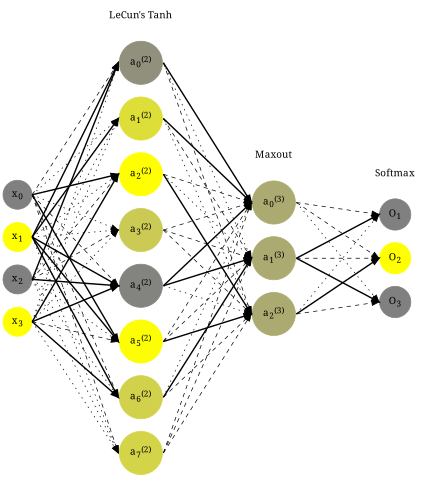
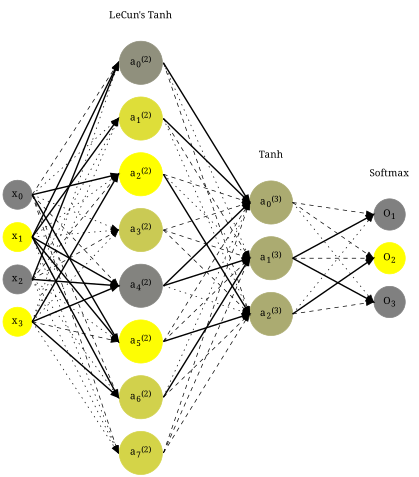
  digraph {
    rankdir=LR
    ranksep=1.4
    splines=false
    fontname="Noto Serif"
    node [color="0.1667, 0.0, 0.5" fillcolor="0.1667, 0.0, 0.5" shape=circle style=filled fontname="Noto Serif"]
    edge [headport=w style=dashed tailport=e fontname="Noto Serif"]
    n1 [label=<x<sub>0</sub>>]
    n2 [color="0.1667, 1.0, 1.0" fillcolor="0.1667, 1.0, 1.0" label=<x<sub>1</sub>>]
    n3 [label=<x<sub>2</sub>>]
    n4 [color="0.1667, 1.0, 1.0" fillcolor="0.1667, 1.0, 1.0" label=<x<sub>3</sub>>]
    n5 [color="0.1667, 0.128788, 0.564394" fillcolor="0.1667, 0.128788, 0.564394" label=<a<sub>0</sub><sup>(2)</sup>>]
    n6 [color="0.1667, 0.740744, 0.870372" fillcolor="0.1667, 0.740744, 0.870372" label=<a<sub>1</sub><sup>(2)</sup>>]
    n7 [color="0.1667, 1.389881, 1.194940" fillcolor="0.1667, 1.389881, 1.194940" label=<a<sub>2</sub><sup>(2)</sup>>]
    n8 [color="0.1667, 0.582912, 0.791456" fillcolor="0.1667, 0.582912, 0.791456" label=<a<sub>3</sub><sup>(2)</sup>>]
    n9 [color="0.1667, 0.023937, 0.511968" fillcolor="0.1667, 0.023937, 0.511968" label=<a<sub>4</sub><sup>(2)</sup>>]
    n10 [color="0.1667, 0.981665, 0.990833" fillcolor="0.1667, 0.981665, 0.990833" label=<a<sub>5</sub><sup>(2)</sup>>]
    n11 [color="0.1667, 0.633384, 0.816692" fillcolor="0.1667, 0.633384, 0.816692" label=<a<sub>6</sub><sup>(2)</sup>>]
    n12 [color="0.1667, 0.656652, 0.828326" fillcolor="0.1667, 0.656652, 0.828326" label=<a<sub>7</sub><sup>(2)</sup>>]
    n13 [color="0.1667, 0.341722, 0.670861" fillcolor="0.1667, 0.341722, 0.670861" label=<a<sub>0</sub><sup>(3)</sup>>]
    n14 [color="0.1667, 0.341722, 0.670861" fillcolor="0.1667, 0.341722, 0.670861" label=<a<sub>1</sub><sup>(3)</sup>>]
    n15 [color="0.1667, 0.341722, 0.670861" fillcolor="0.1667, 0.341722, 0.670861" label=<a<sub>2</sub><sup>(3)</sup>>]
    n16 [label=<O<sub>1</sub>>]
    n17 [color="0.1667, 1.0, 1.0" fillcolor="0.1667, 1.0, 1.0" label=<O<sub>2</sub>>]
    n18 [label=<O<sub>3</sub>>]
    n19 [label="LeCun's Tanh" shape=plaintext color="" fillcolor="" style=""]
-   n20 [label=Maxout shape=plaintext color="" fillcolor="" style=""]
+   n20 [label=Tanh shape=plaintext color="" fillcolor="" style=""]
    n21 [label=Softmax shape=plaintext color="" fillcolor="" style=""]
    subgraph sub_1 {
      n1
    }
    subgraph sub_2 {
      n2
    }
    subgraph sub_3 {
      n3
    }
    subgraph sub_4 {
      n4
    }
    subgraph sub_5 {
      n5
    }
    subgraph sub_6 {
      n6
    }
    subgraph sub_7 {
      n7
    }
    subgraph sub_8 {
      n8
    }
    subgraph sub_9 {
      n9
    }
    subgraph sub_10 {
      n10
    }
    subgraph sub_11 {
      n11
    }
    subgraph sub_12 {
      n12
    }
    subgraph sub_13 {
      n13
    }
    subgraph sub_14 {
      n14
    }
    subgraph sub_15 {
      n15
    }
    subgraph sub_16 {
      n16
    }
    subgraph sub_17 {
      n17
    }
    subgraph sub_18 {
      n18
    }
    subgraph sub_19 {
      rank=same
      n1
      n2
      n3
      n4
    }
    subgraph sub_20 {
      rank=same
      n5
      n6
      n7
      n8
      n9
      n10
      n11
      n12
    }
    subgraph sub_21 {
      rank=same
      n13
      n14
      n15
    }
    subgraph sub_22 {
      rank=same
      n16
      n17
      n18
    }
    subgraph sub_23 {
      rank=same
      n5
      n19
    }
    subgraph sub_24 {
      rank=same
      n13
      n20
    }
    subgraph sub_25 {
      rank=same
      n16
      n21
    }
    n1 -> n2 [style=invis]
    n1 -> n5
    n1 -> n6 [style=dotted]
    n1 -> n7 [style=bold]
    n1 -> n8 [style=dotted]
    n1 -> n9
    n1 -> n10 [style=bold]
    n1 -> n11
    n1 -> n12
    n2 -> n3 [style=invis]
    n2 -> n5 [style=bold]
    n2 -> n6 [style=bold]
    n2 -> n7 [style=dotted]
    n2 -> n8 [style=dotted]
    n2 -> n9 [style=bold]
    n2 -> n10 [style=bold]
    n2 -> n11 [style=bold]
    n2 -> n12 [style=dotted]
    n3 -> n4 [style=invis]
    n3 -> n5 [style=bold]
    n3 -> n6 [style=dotted]
    n3 -> n7
    n3 -> n8
    n3 -> n9 [style=bold]
    n3 -> n10 [style=dotted]
    n3 -> n11 [style=dotted]
    n3 -> n12 [style=dotted]
    n4 -> n5 [style=dotted]
    n4 -> n6 [style=dotted]
    n4 -> n7 [style=bold]
    n4 -> n8 [style=dotted]
    n4 -> n9 [style=bold]
    n4 -> n10
    n4 -> n11 [style=bold]
    n4 -> n12 [style=dotted]
    n5 -> n6 [style=invis]
    n5 -> n13 [style=bold]
    n5 -> n14 [style=dotted]
    n5 -> n15
    n6 -> n7 [style=invis]
    n6 -> n13 [style=bold]
    n6 -> n14
    n6 -> n15 [style=dotted]
    n7 -> n8 [style=invis]
    n7 -> n13
    n7 -> n14 [style=dotted]
    n7 -> n15 [style=bold]
    n8 -> n9 [style=invis]
    n8 -> n13
    n8 -> n14
    n8 -> n15
    n9 -> n10 [style=invis]
    n9 -> n13 [style=bold]
    n9 -> n14 [style=bold]
    n9 -> n15 [style=dotted]
    n10 -> n11 [style=invis]
    n10 -> n13
    n10 -> n14
    n10 -> n15 [style=bold]
    n11 -> n12 [style=invis]
    n11 -> n13 [style=dotted]
    n11 -> n14 [style=bold]
    n11 -> n15
    n12 -> n13
    n12 -> n14
    n12 -> n15
    n13 -> n14 [style=invis]
    n13 -> n16
    n13 -> n17
    n13 -> n18 [style=dotted]
    n14 -> n15 [style=invis]
    n14 -> n16 [style=bold]
    n14 -> n17
    n14 -> n18 [style=bold]
    n15 -> n16 [style=dotted]
    n15 -> n17 [style=bold]
    n15 -> n18
    n16 -> n17 [style=invis]
    n17 -> n18 [style=invis]
    n19 -> n5 [style=invis]
    n20 -> n13 [style=invis]
    n21 -> n16 [style=invis]
  }
